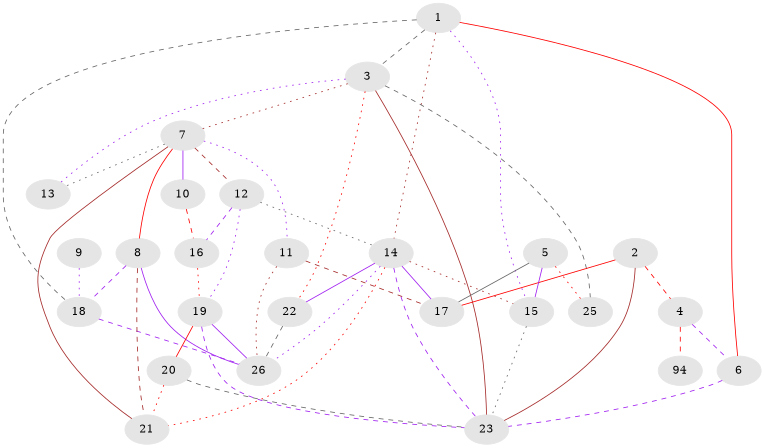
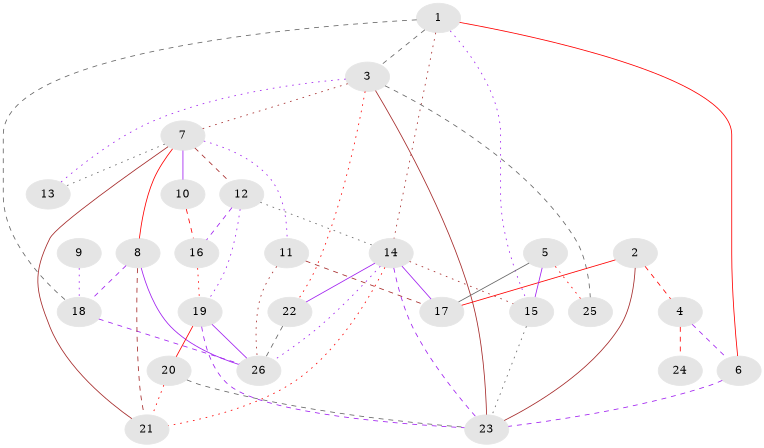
  graph {
    node [color=gray90 style=filled]
    edge [color=purple style=dashed weight=1.0]
    1
    3
    6
    14
    15
    18
    23
    7
    13
    22
    25
    17
    21
    26
    2
    4
-   24 [label=94]
+   24
    8
    10
    11
    12
    5
    16
    19
    9
    20
    1 -- 3 [color=gray40]
    1 -- 6 [color=red style=solid]
    1 -- 14 [color=brown style=dotted]
    1 -- 15 [style=dotted]
    1 -- 18 [color=gray40]
    3 -- 23 [color=brown style=solid]
    3 -- 7 [color=brown style=dotted]
    3 -- 13 [style=dotted]
    3 -- 22 [color=red style=dotted]
    3 -- 25 [color=gray40]
    6 -- 23
    14 -- 15 [color=brown style=dotted]
    14 -- 23
    14 -- 22 [style=solid]
    14 -- 17 [style=solid]
    14 -- 21 [color=red style=dotted]
    14 -- 26 [style=dotted]
    15 -- 23 [color=gray40 style=dotted]
    18 -- 26
    7 -- 13 [color=gray40 style=dotted]
    7 -- 21 [color=brown style=solid]
    7 -- 8 [color=red style=solid]
    7 -- 10 [style=solid]
    7 -- 11 [style=dotted]
    7 -- 12 [color=brown]
    22 -- 26 [color=gray40]
    2 -- 23 [color=brown style=solid]
    2 -- 17 [color=red style=solid]
    2 -- 4 [color=red]
    4 -- 6
    4 -- 24 [color=red]
    8 -- 18
    8 -- 21 [color=brown]
    8 -- 26 [style=solid]
    10 -- 16 [color=red]
    11 -- 17 [color=brown]
    11 -- 26 [color=brown style=dotted weight=2.0]
    12 -- 14 [color=gray40 style=dotted]
    12 -- 16
    12 -- 19 [style=dotted weight=2.0]
    5 -- 15 [style=solid]
    5 -- 25 [color=red style=dotted]
    5 -- 17 [color=gray40 style=solid]
    16 -- 19 [color=red style=dotted]
    19 -- 23
    19 -- 26 [style=solid]
    19 -- 20 [color=red style=solid]
    9 -- 18 [style=dotted]
    20 -- 23 [color=gray40]
    20 -- 21 [color=red style=dotted]
  }
